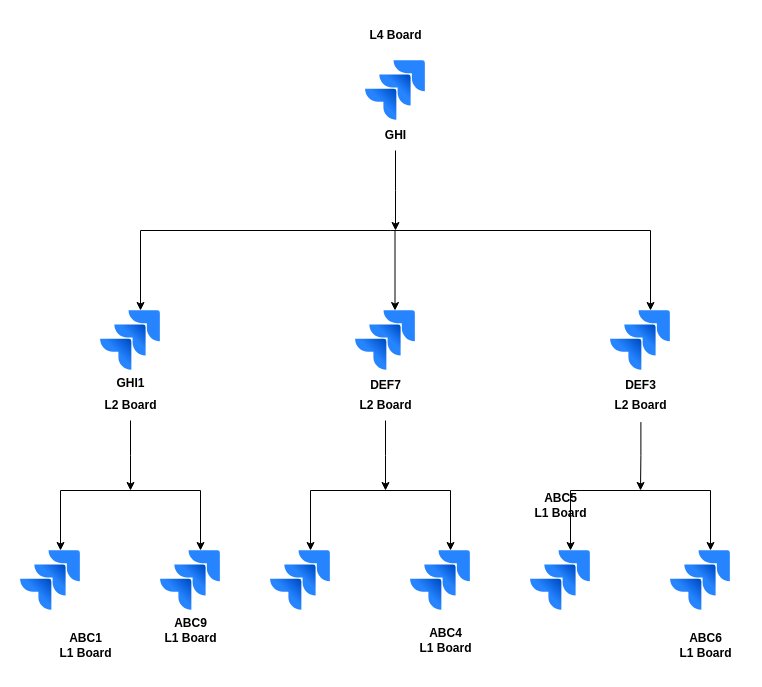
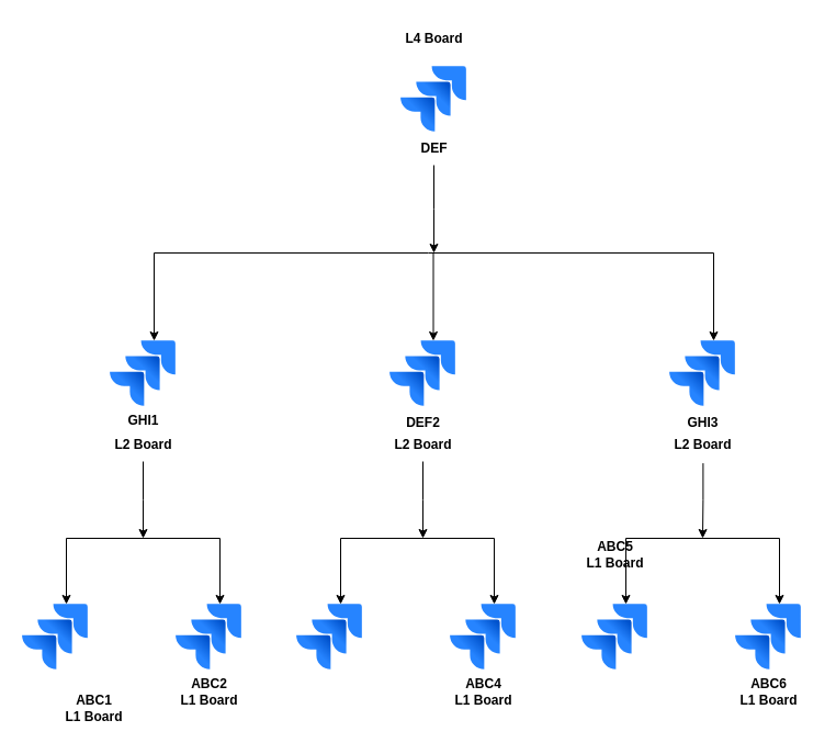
  <mxCell id="0" />
  <mxCell id="1" parent="0" />
  <mxCell id="2" value="" style="image;html=1;image=img/lib/atlassian/Jira_Logo.svg;" vertex="1" parent="1"><mxGeometry x="365" y="60" width="60" height="60" as="geometry" /></mxCell>
  <mxCell id="3" style="edgeStyle=orthogonalEdgeStyle;rounded=0;orthogonalLoop=1;jettySize=auto;html=1;" edge="1" parent="1" source="4"><mxGeometry relative="1" as="geometry"><mxPoint x="395" y="230" as="targetPoint" /></mxGeometry></mxCell>
- <mxCell id="4" value="&lt;b&gt;GHI&lt;/b&gt;" style="text;html=1;align=center;verticalAlign=middle;resizable=0;points=[];autosize=1;strokeColor=none;fillColor=none;" vertex="1" parent="1"><mxGeometry x="375" y="120" width="40" height="30" as="geometry" /></mxCell>
+ <mxCell id="4" value="&lt;b&gt;DEF&lt;/b&gt;" style="text;html=1;align=center;verticalAlign=middle;resizable=0;points=[];autosize=1;strokeColor=none;fillColor=none;" vertex="1" parent="1"><mxGeometry x="375" y="120" width="40" height="30" as="geometry" /></mxCell>
  <mxCell id="5" value="&lt;b&gt;L4 Board&lt;/b&gt;" style="text;html=1;align=center;verticalAlign=middle;resizable=0;points=[];autosize=1;strokeColor=none;fillColor=none;" vertex="1" parent="1"><mxGeometry x="355" y="20" width="80" height="30" as="geometry" /></mxCell>
  <mxCell id="6" value="" style="endArrow=none;html=1;rounded=0;" edge="1" parent="1"><mxGeometry width="50" height="50" relative="1" as="geometry"><mxPoint x="140" y="230" as="sourcePoint" /><mxPoint x="650" y="230" as="targetPoint" /><Array as="points"><mxPoint x="390" y="230" /></Array></mxGeometry></mxCell>
  <mxCell id="7" value="" style="endArrow=classic;html=1;rounded=0;" edge="1" parent="1"><mxGeometry width="50" height="50" relative="1" as="geometry"><mxPoint x="140" y="230" as="sourcePoint" /><mxPoint x="140" y="310" as="targetPoint" /></mxGeometry></mxCell>
  <mxCell id="8" value="" style="endArrow=classic;html=1;rounded=0;" edge="1" parent="1"><mxGeometry width="50" height="50" relative="1" as="geometry"><mxPoint x="394.5" y="230" as="sourcePoint" /><mxPoint x="394.5" y="310" as="targetPoint" /></mxGeometry></mxCell>
  <mxCell id="9" value="" style="endArrow=classic;html=1;rounded=0;" edge="1" parent="1"><mxGeometry width="50" height="50" relative="1" as="geometry"><mxPoint x="650" y="230" as="sourcePoint" /><mxPoint x="650" y="310" as="targetPoint" /></mxGeometry></mxCell>
  <mxCell id="10" value="" style="image;html=1;image=img/lib/atlassian/Jira_Logo.svg;" vertex="1" parent="1"><mxGeometry x="100" y="310" width="60" height="60" as="geometry" /></mxCell>
  <mxCell id="11" value="" style="image;html=1;image=img/lib/atlassian/Jira_Logo.svg;" vertex="1" parent="1"><mxGeometry x="355" y="310" width="60" height="60" as="geometry" /></mxCell>
  <mxCell id="12" value="" style="image;html=1;image=img/lib/atlassian/Jira_Logo.svg;" vertex="1" parent="1"><mxGeometry x="610" y="310" width="60" height="60" as="geometry" /></mxCell>
  <mxCell id="13" value="&lt;b&gt;GHI1&lt;/b&gt;" style="text;html=1;align=center;verticalAlign=middle;resizable=0;points=[];autosize=1;strokeColor=none;fillColor=none;" vertex="1" parent="1"><mxGeometry x="105" y="368" width="50" height="30" as="geometry" /></mxCell>
- <mxCell id="14" value="&lt;b&gt;DEF7&lt;/b&gt;" style="text;html=1;align=center;verticalAlign=middle;resizable=0;points=[];autosize=1;strokeColor=none;fillColor=none;" vertex="1" parent="1"><mxGeometry x="360" y="370" width="50" height="30" as="geometry" /></mxCell>
+ <mxCell id="14" value="&lt;b&gt;DEF2&lt;/b&gt;" style="text;html=1;align=center;verticalAlign=middle;resizable=0;points=[];autosize=1;strokeColor=none;fillColor=none;" vertex="1" parent="1"><mxGeometry x="360" y="370" width="50" height="30" as="geometry" /></mxCell>
  <mxCell id="15" style="edgeStyle=orthogonalEdgeStyle;rounded=0;orthogonalLoop=1;jettySize=auto;html=1;exitX=0.505;exitY=1.053;exitDx=0;exitDy=0;exitPerimeter=0;" edge="1" parent="1" source="21"><mxGeometry relative="1" as="geometry"><mxPoint x="640" y="490" as="targetPoint" /></mxGeometry></mxCell>
- <mxCell id="16" value="&lt;b&gt;DEF3&lt;/b&gt;" style="text;html=1;align=center;verticalAlign=middle;resizable=0;points=[];autosize=1;strokeColor=none;fillColor=none;" vertex="1" parent="1"><mxGeometry x="615" y="370" width="50" height="30" as="geometry" /></mxCell>
+ <mxCell id="16" value="&lt;b&gt;GHI3&lt;/b&gt;" style="text;html=1;align=center;verticalAlign=middle;resizable=0;points=[];autosize=1;strokeColor=none;fillColor=none;" vertex="1" parent="1"><mxGeometry x="615" y="370" width="50" height="30" as="geometry" /></mxCell>
  <mxCell id="17" style="edgeStyle=orthogonalEdgeStyle;rounded=0;orthogonalLoop=1;jettySize=auto;html=1;" edge="1" parent="1" source="18"><mxGeometry relative="1" as="geometry"><mxPoint x="130" y="490" as="targetPoint" /></mxGeometry></mxCell>
  <mxCell id="18" value="&lt;b&gt;L2 Board&lt;/b&gt;" style="text;html=1;align=center;verticalAlign=middle;resizable=0;points=[];autosize=1;strokeColor=none;fillColor=none;" vertex="1" parent="1"><mxGeometry x="90" y="390" width="80" height="30" as="geometry" /></mxCell>
  <mxCell id="19" style="edgeStyle=orthogonalEdgeStyle;rounded=0;orthogonalLoop=1;jettySize=auto;html=1;" edge="1" parent="1" source="20"><mxGeometry relative="1" as="geometry"><mxPoint x="385" y="490" as="targetPoint" /></mxGeometry></mxCell>
  <mxCell id="20" value="&lt;b&gt;L2 Board&lt;/b&gt;" style="text;html=1;align=center;verticalAlign=middle;resizable=0;points=[];autosize=1;strokeColor=none;fillColor=none;" vertex="1" parent="1"><mxGeometry x="345" y="390" width="80" height="30" as="geometry" /></mxCell>
  <mxCell id="21" value="&lt;b&gt;L2 Board&lt;/b&gt;" style="text;html=1;align=center;verticalAlign=middle;resizable=0;points=[];autosize=1;strokeColor=none;fillColor=none;" vertex="1" parent="1"><mxGeometry x="600" y="390" width="80" height="30" as="geometry" /></mxCell>
  <mxCell id="22" value="" style="endArrow=none;html=1;rounded=0;" edge="1" parent="1"><mxGeometry width="50" height="50" relative="1" as="geometry"><mxPoint x="60" y="490" as="sourcePoint" /><mxPoint x="200" y="490" as="targetPoint" /></mxGeometry></mxCell>
  <mxCell id="23" value="" style="endArrow=none;html=1;rounded=0;" edge="1" parent="1"><mxGeometry width="50" height="50" relative="1" as="geometry"><mxPoint x="310" y="490" as="sourcePoint" /><mxPoint x="450" y="490" as="targetPoint" /></mxGeometry></mxCell>
  <mxCell id="24" value="" style="endArrow=none;html=1;rounded=0;" edge="1" parent="1"><mxGeometry width="50" height="50" relative="1" as="geometry"><mxPoint x="570" y="490" as="sourcePoint" /><mxPoint x="710" y="490" as="targetPoint" /></mxGeometry></mxCell>
  <mxCell id="25" value="" style="endArrow=classic;html=1;rounded=0;" edge="1" parent="1"><mxGeometry width="50" height="50" relative="1" as="geometry"><mxPoint x="60" y="490" as="sourcePoint" /><mxPoint x="60" y="550" as="targetPoint" /></mxGeometry></mxCell>
  <mxCell id="26" value="" style="endArrow=classic;html=1;rounded=0;" edge="1" parent="1"><mxGeometry width="50" height="50" relative="1" as="geometry"><mxPoint x="200" y="490" as="sourcePoint" /><mxPoint x="200" y="550" as="targetPoint" /></mxGeometry></mxCell>
  <mxCell id="27" value="" style="endArrow=classic;html=1;rounded=0;" edge="1" parent="1"><mxGeometry width="50" height="50" relative="1" as="geometry"><mxPoint x="310" y="490" as="sourcePoint" /><mxPoint x="310" y="550" as="targetPoint" /></mxGeometry></mxCell>
  <mxCell id="28" value="" style="endArrow=classic;html=1;rounded=0;" edge="1" parent="1"><mxGeometry width="50" height="50" relative="1" as="geometry"><mxPoint x="450" y="490" as="sourcePoint" /><mxPoint x="450" y="550" as="targetPoint" /></mxGeometry></mxCell>
  <mxCell id="29" value="" style="endArrow=classic;html=1;rounded=0;" edge="1" parent="1"><mxGeometry width="50" height="50" relative="1" as="geometry"><mxPoint x="570" y="490" as="sourcePoint" /><mxPoint x="570" y="550" as="targetPoint" /></mxGeometry></mxCell>
  <mxCell id="30" value="" style="endArrow=classic;html=1;rounded=0;" edge="1" parent="1"><mxGeometry width="50" height="50" relative="1" as="geometry"><mxPoint x="710" y="490" as="sourcePoint" /><mxPoint x="710" y="550" as="targetPoint" /></mxGeometry></mxCell>
  <mxCell id="31" value="" style="image;html=1;image=img/lib/atlassian/Jira_Logo.svg;" vertex="1" parent="1"><mxGeometry x="20" y="550" width="60" height="60" as="geometry" /></mxCell>
  <mxCell id="32" value="" style="image;html=1;image=img/lib/atlassian/Jira_Logo.svg;" vertex="1" parent="1"><mxGeometry x="160" y="550" width="60" height="60" as="geometry" /></mxCell>
  <mxCell id="33" value="" style="image;html=1;image=img/lib/atlassian/Jira_Logo.svg;" vertex="1" parent="1"><mxGeometry x="270" y="550" width="60" height="60" as="geometry" /></mxCell>
  <mxCell id="34" value="" style="image;html=1;image=img/lib/atlassian/Jira_Logo.svg;" vertex="1" parent="1"><mxGeometry x="410" y="550" width="60" height="60" as="geometry" /></mxCell>
  <mxCell id="35" value="" style="image;html=1;image=img/lib/atlassian/Jira_Logo.svg;" vertex="1" parent="1"><mxGeometry x="530" y="550" width="60" height="60" as="geometry" /></mxCell>
  <mxCell id="36" value="" style="image;html=1;image=img/lib/atlassian/Jira_Logo.svg;" vertex="1" parent="1"><mxGeometry x="670" y="550" width="60" height="60" as="geometry" /></mxCell>
  <mxCell id="37" value="&lt;div&gt;&lt;b&gt;ABC1&lt;/b&gt;&lt;/div&gt;&lt;div&gt;&lt;b&gt;L1 Board&lt;/b&gt;&lt;/div&gt;" style="text;html=1;align=center;verticalAlign=middle;resizable=0;points=[];autosize=1;strokeColor=none;fillColor=none;" vertex="1" parent="1"><mxGeometry x="45" y="625" width="80" height="40" as="geometry" /></mxCell>
- <mxCell id="38" value="&lt;b&gt;ABC9&lt;/b&gt;&lt;div&gt;&lt;b&gt;L1 Board&lt;/b&gt;&lt;/div&gt;" style="text;html=1;align=center;verticalAlign=middle;resizable=0;points=[];autosize=1;strokeColor=none;fillColor=none;" vertex="1" parent="1"><mxGeometry x="150" y="610" width="80" height="40" as="geometry" /></mxCell>
- <mxCell id="39" value="&lt;b&gt;ABC4&lt;/b&gt;&lt;div&gt;&lt;b&gt;L1 Board&lt;/b&gt;&lt;/div&gt;" style="text;html=1;align=center;verticalAlign=middle;resizable=0;points=[];autosize=1;strokeColor=none;fillColor=none;" vertex="1" parent="1"><mxGeometry x="405" y="620" width="80" height="40" as="geometry" /></mxCell>
+ <mxCell id="38" value="&lt;b&gt;ABC2&lt;/b&gt;&lt;div&gt;&lt;b&gt;L1 Board&lt;/b&gt;&lt;/div&gt;" style="text;html=1;align=center;verticalAlign=middle;resizable=0;points=[];autosize=1;strokeColor=none;fillColor=none;" vertex="1" parent="1"><mxGeometry x="150" y="610" width="80" height="40" as="geometry" /></mxCell>
+ <mxCell id="39" value="&lt;b&gt;ABC4&lt;/b&gt;&lt;div&gt;&lt;b&gt;L1 Board&lt;/b&gt;&lt;/div&gt;" style="text;html=1;align=center;verticalAlign=middle;resizable=0;points=[];autosize=1;strokeColor=none;fillColor=none;" vertex="1" parent="1"><mxGeometry x="400" y="610" width="80" height="40" as="geometry" /></mxCell>
  <mxCell id="40" value="&lt;b&gt;ABC5&lt;/b&gt;&lt;div&gt;&lt;b&gt;L1 Board&lt;/b&gt;&lt;/div&gt;" style="text;html=1;align=center;verticalAlign=middle;resizable=0;points=[];autosize=1;strokeColor=none;fillColor=none;" vertex="1" parent="1"><mxGeometry x="520" y="485" width="80" height="40" as="geometry" /></mxCell>
- <mxCell id="41" value="&lt;b&gt;ABC6&lt;/b&gt;&lt;div&gt;&lt;b&gt;L1 Board&lt;/b&gt;&lt;/div&gt;" style="text;html=1;align=center;verticalAlign=middle;resizable=0;points=[];autosize=1;strokeColor=none;fillColor=none;" vertex="1" parent="1"><mxGeometry x="665" y="625" width="80" height="40" as="geometry" /></mxCell>
+ <mxCell id="41" value="&lt;b&gt;ABC6&lt;/b&gt;&lt;div&gt;&lt;b&gt;L1 Board&lt;/b&gt;&lt;/div&gt;" style="text;html=1;align=center;verticalAlign=middle;resizable=0;points=[];autosize=1;strokeColor=none;fillColor=none;" vertex="1" parent="1"><mxGeometry x="660" y="610" width="80" height="40" as="geometry" /></mxCell>
